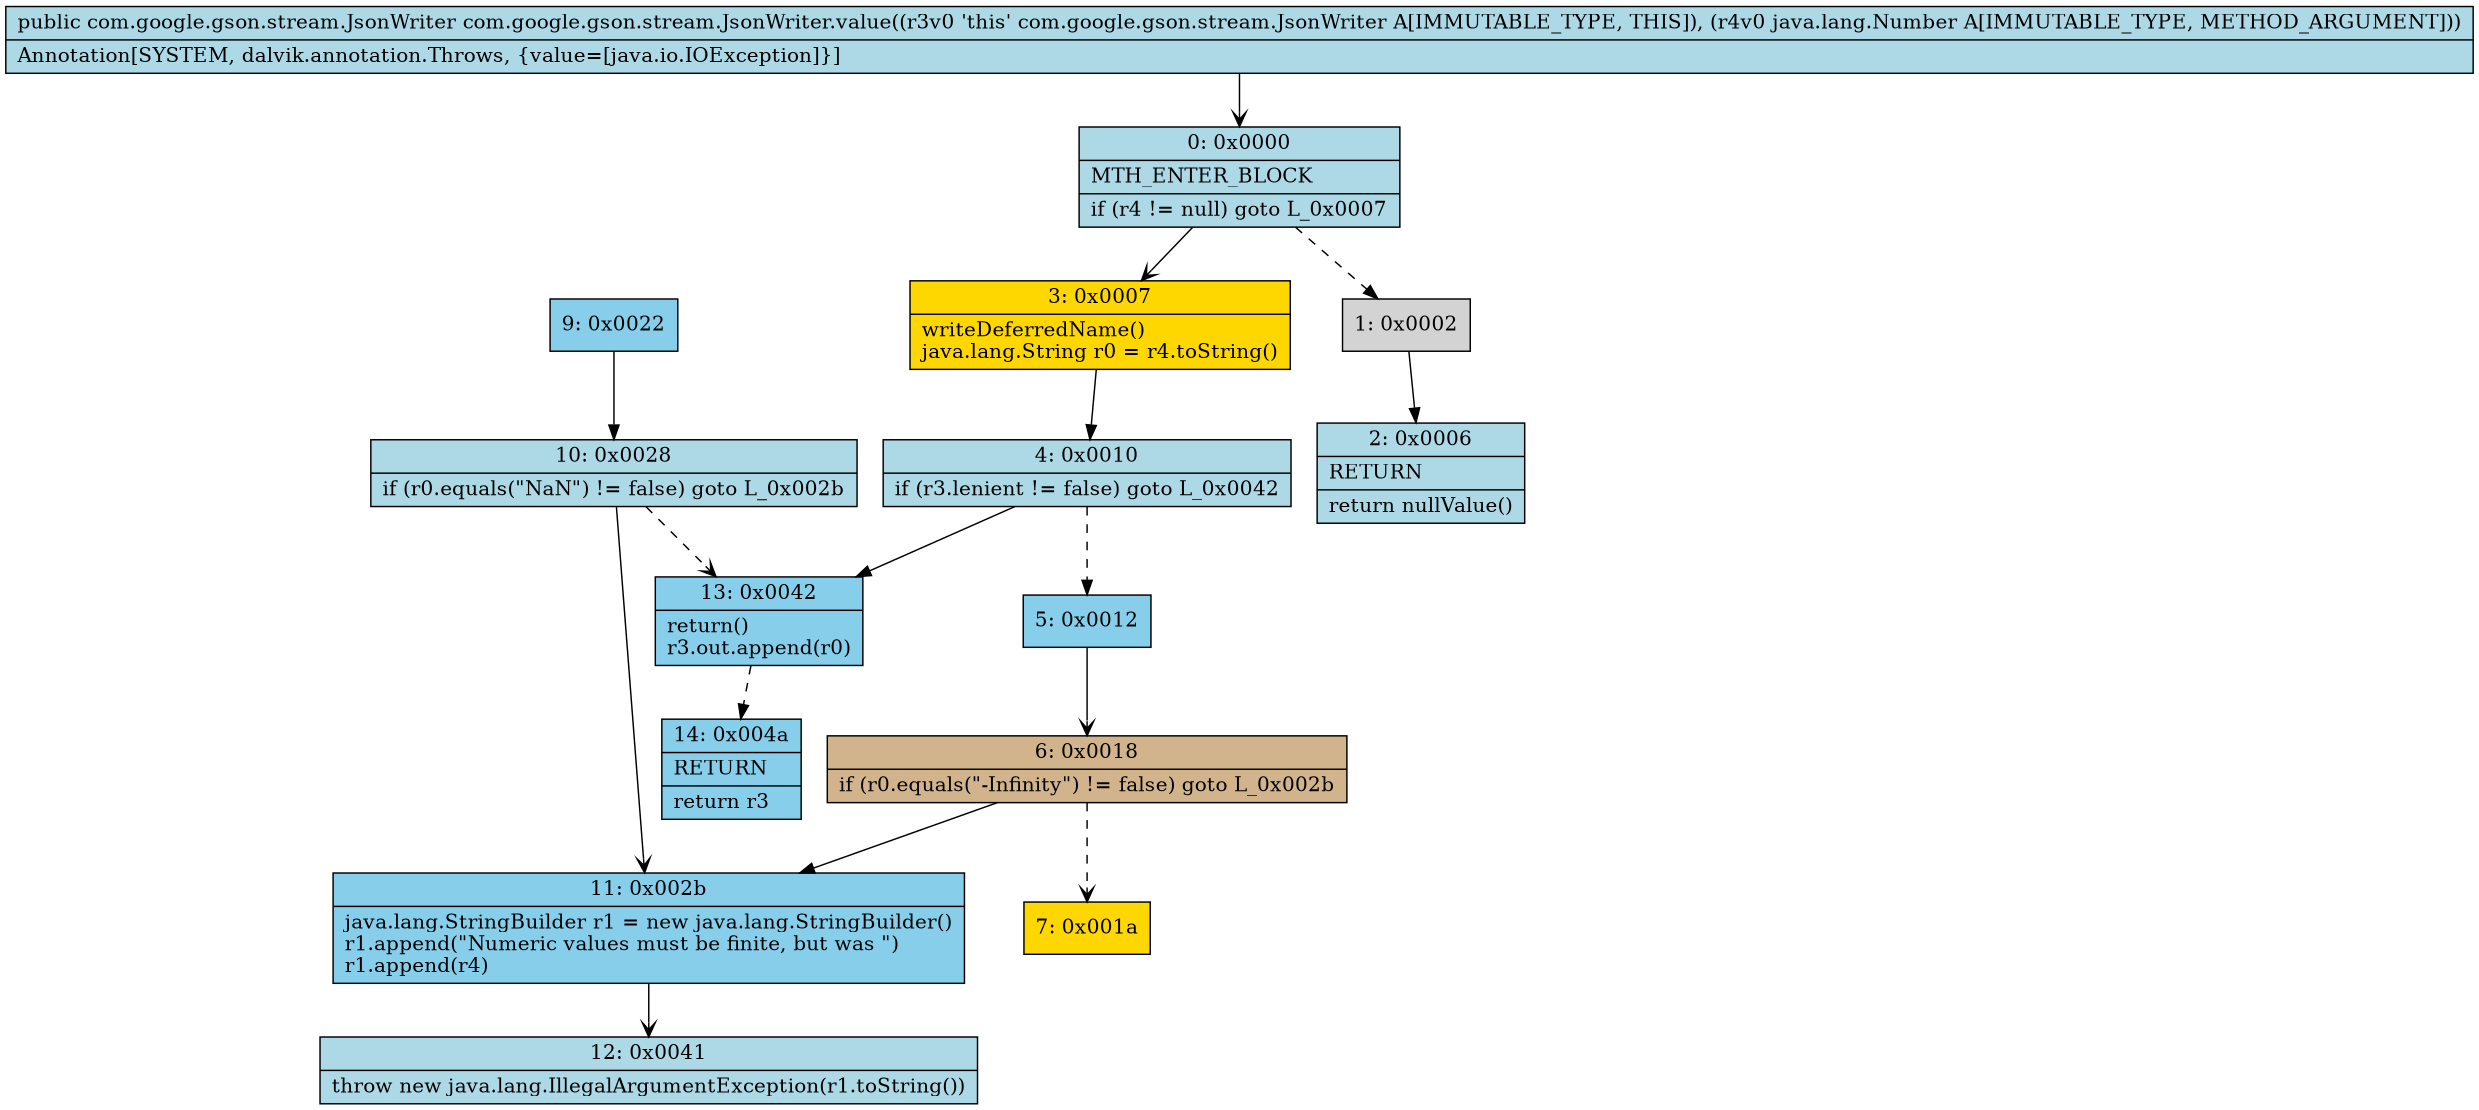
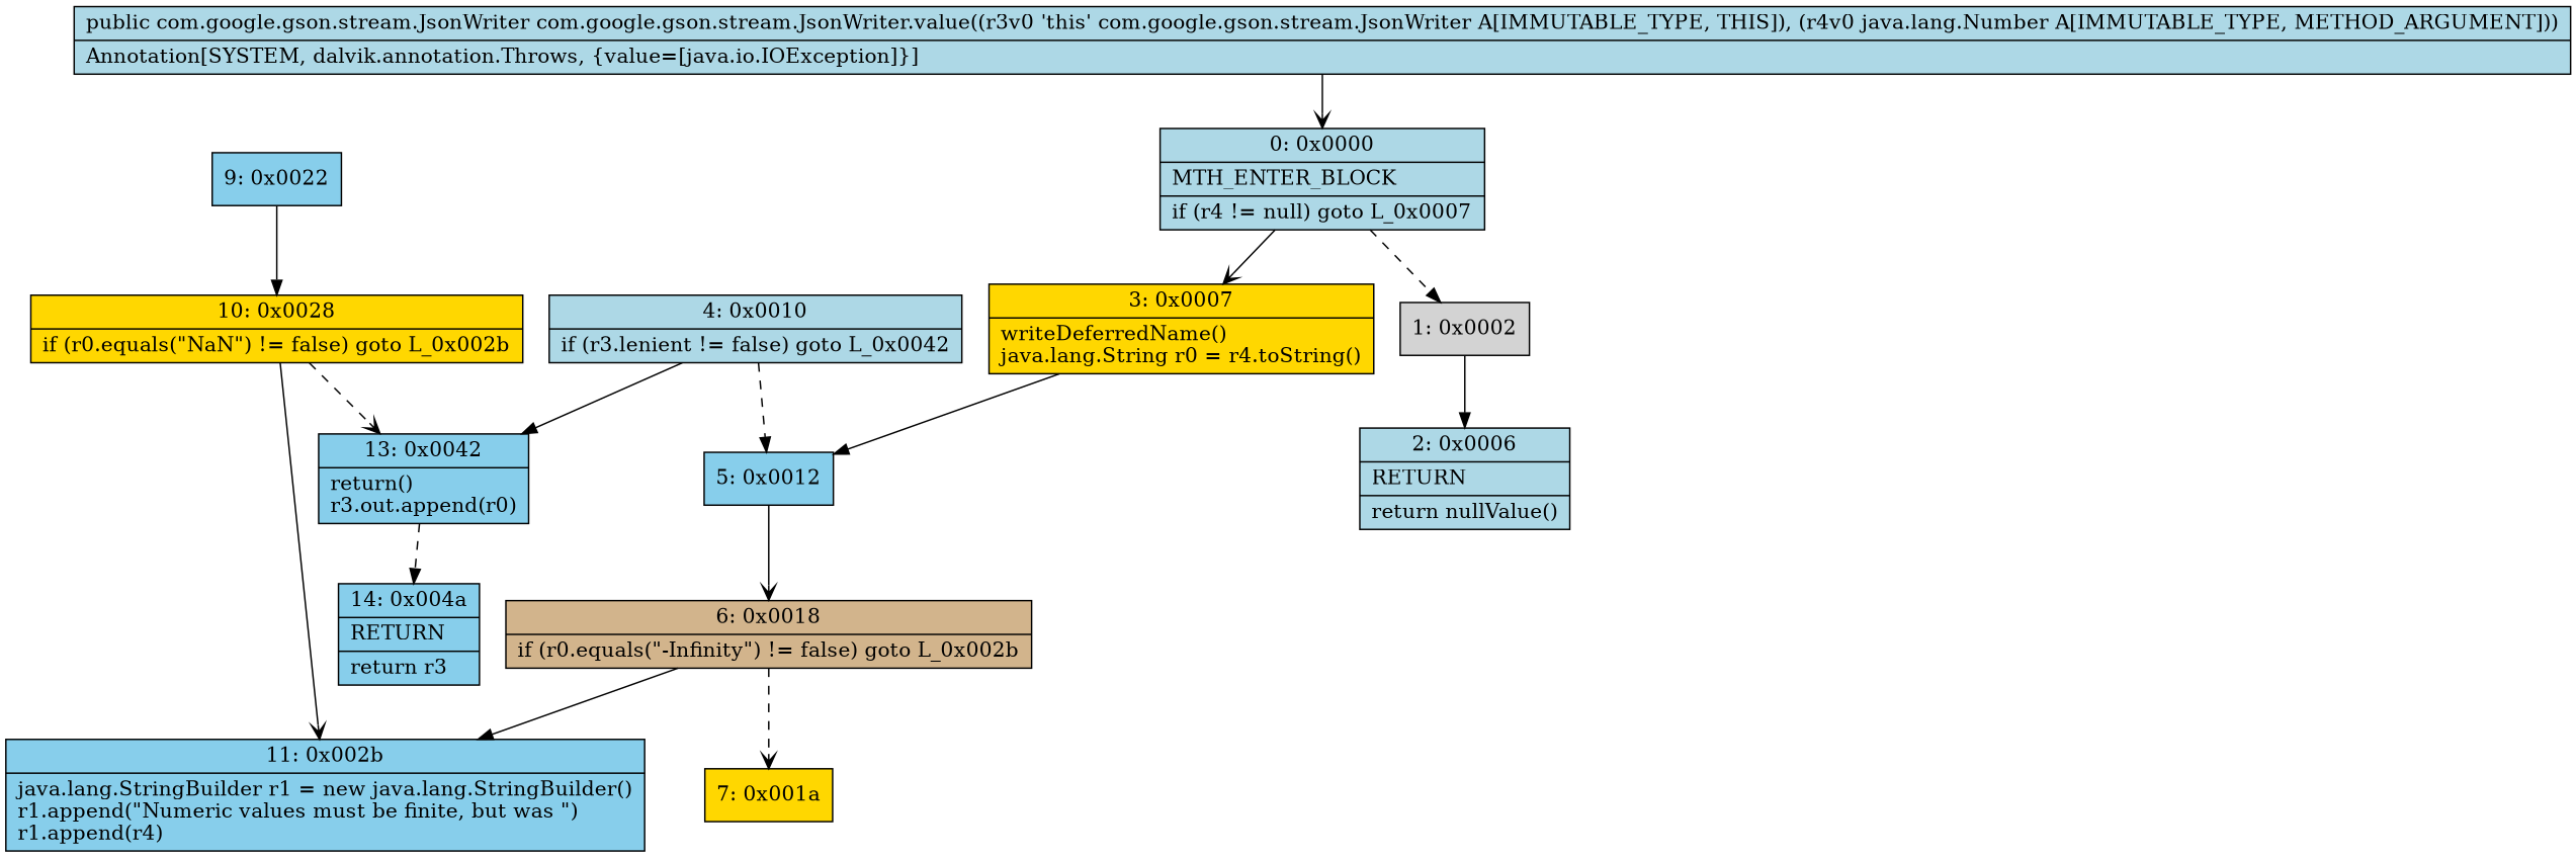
  digraph {
    node [fillcolor=lightblue shape=record style=filled]
    edge [arrowhead=normal]
    n1 [label="{0\:\ 0x0000|MTH_ENTER_BLOCK\l|if (r4 != null) goto L_0x0007\l}"]
    n2 [fillcolor=lightgrey label="{1\:\ 0x0002}"]
    n3 [fillcolor=gold label="{3\:\ 0x0007|writeDeferredName()\ljava.lang.String r0 = r4.toString()\l}"]
    n4 [label="{2\:\ 0x0006|RETURN\l|return nullValue()\l}"]
    n5 [label="{4\:\ 0x0010|if (r3.lenient != false) goto L_0x0042\l}"]
    n6 [fillcolor=skyblue label="{5\:\ 0x0012}"]
    n7 [fillcolor=skyblue label="{13\:\ 0x0042|return()\lr3.out.append(r0)\l}"]
    n8 [fillcolor=tan label="{6\:\ 0x0018|if (r0.equals(\"\-Infinity\") != false) goto L_0x002b\l}"]
    n9 [fillcolor=skyblue label="{14\:\ 0x004a|RETURN\l|return r3\l}"]
    n10 [fillcolor=gold label="{7\:\ 0x001a}"]
    n11 [fillcolor=skyblue label="{11\:\ 0x002b|java.lang.StringBuilder r1 = new java.lang.StringBuilder()\lr1.append(\"Numeric values must be finite, but was \")\lr1.append(r4)\l}"]
-   n12 [label="{12\:\ 0x0041|throw new java.lang.IllegalArgumentException(r1.toString())\l}"]
    n13 [fillcolor=skyblue label="{9\:\ 0x0022}"]
-   n14 [label="{10\:\ 0x0028|if (r0.equals(\"NaN\") != false) goto L_0x002b\l}"]
+   n14 [fillcolor=gold label="{10\:\ 0x0028|if (r0.equals(\"NaN\") != false) goto L_0x002b\l}"]
    n15 [label="{public com.google.gson.stream.JsonWriter com.google.gson.stream.JsonWriter.value((r3v0 'this' com.google.gson.stream.JsonWriter A[IMMUTABLE_TYPE, THIS]), (r4v0 java.lang.Number A[IMMUTABLE_TYPE, METHOD_ARGUMENT]))  | Annotation[SYSTEM, dalvik.annotation.Throws, \{value=[java.io.IOException]\}]\l}"]
    n1 -> n2 [style=dashed]
    n1 -> n3 [arrowhead=vee]
    n2 -> n4
-   n3 -> n5
+   n3 -> n6
    n5 -> n6 [style=dashed]
    n5 -> n7
    n6 -> n8 [arrowhead=vee]
    n7 -> n9 [style=dashed]
    n8 -> n10 [arrowhead=vee style=dashed]
    n8 -> n11
-   n11 -> n12 [arrowhead=vee]
    n13 -> n14
    n14 -> n7 [arrowhead=vee style=dashed]
    n14 -> n11 [arrowhead=vee]
    n15 -> n1 [arrowhead=vee]
  }
